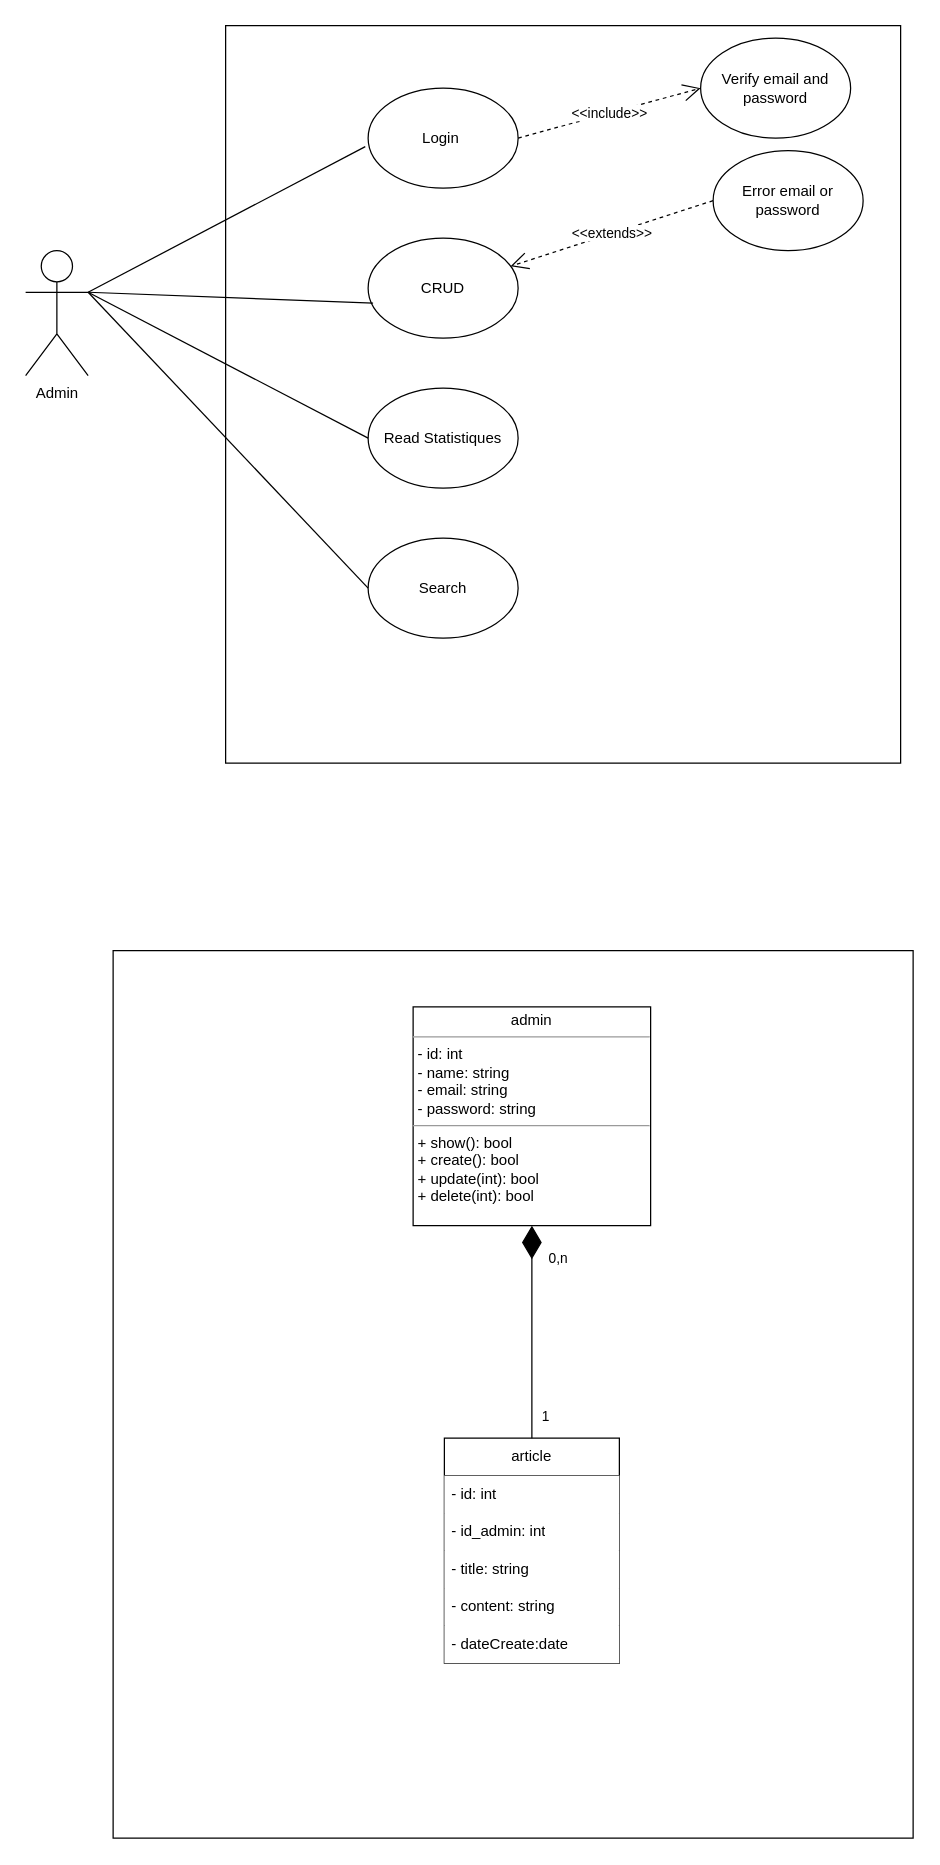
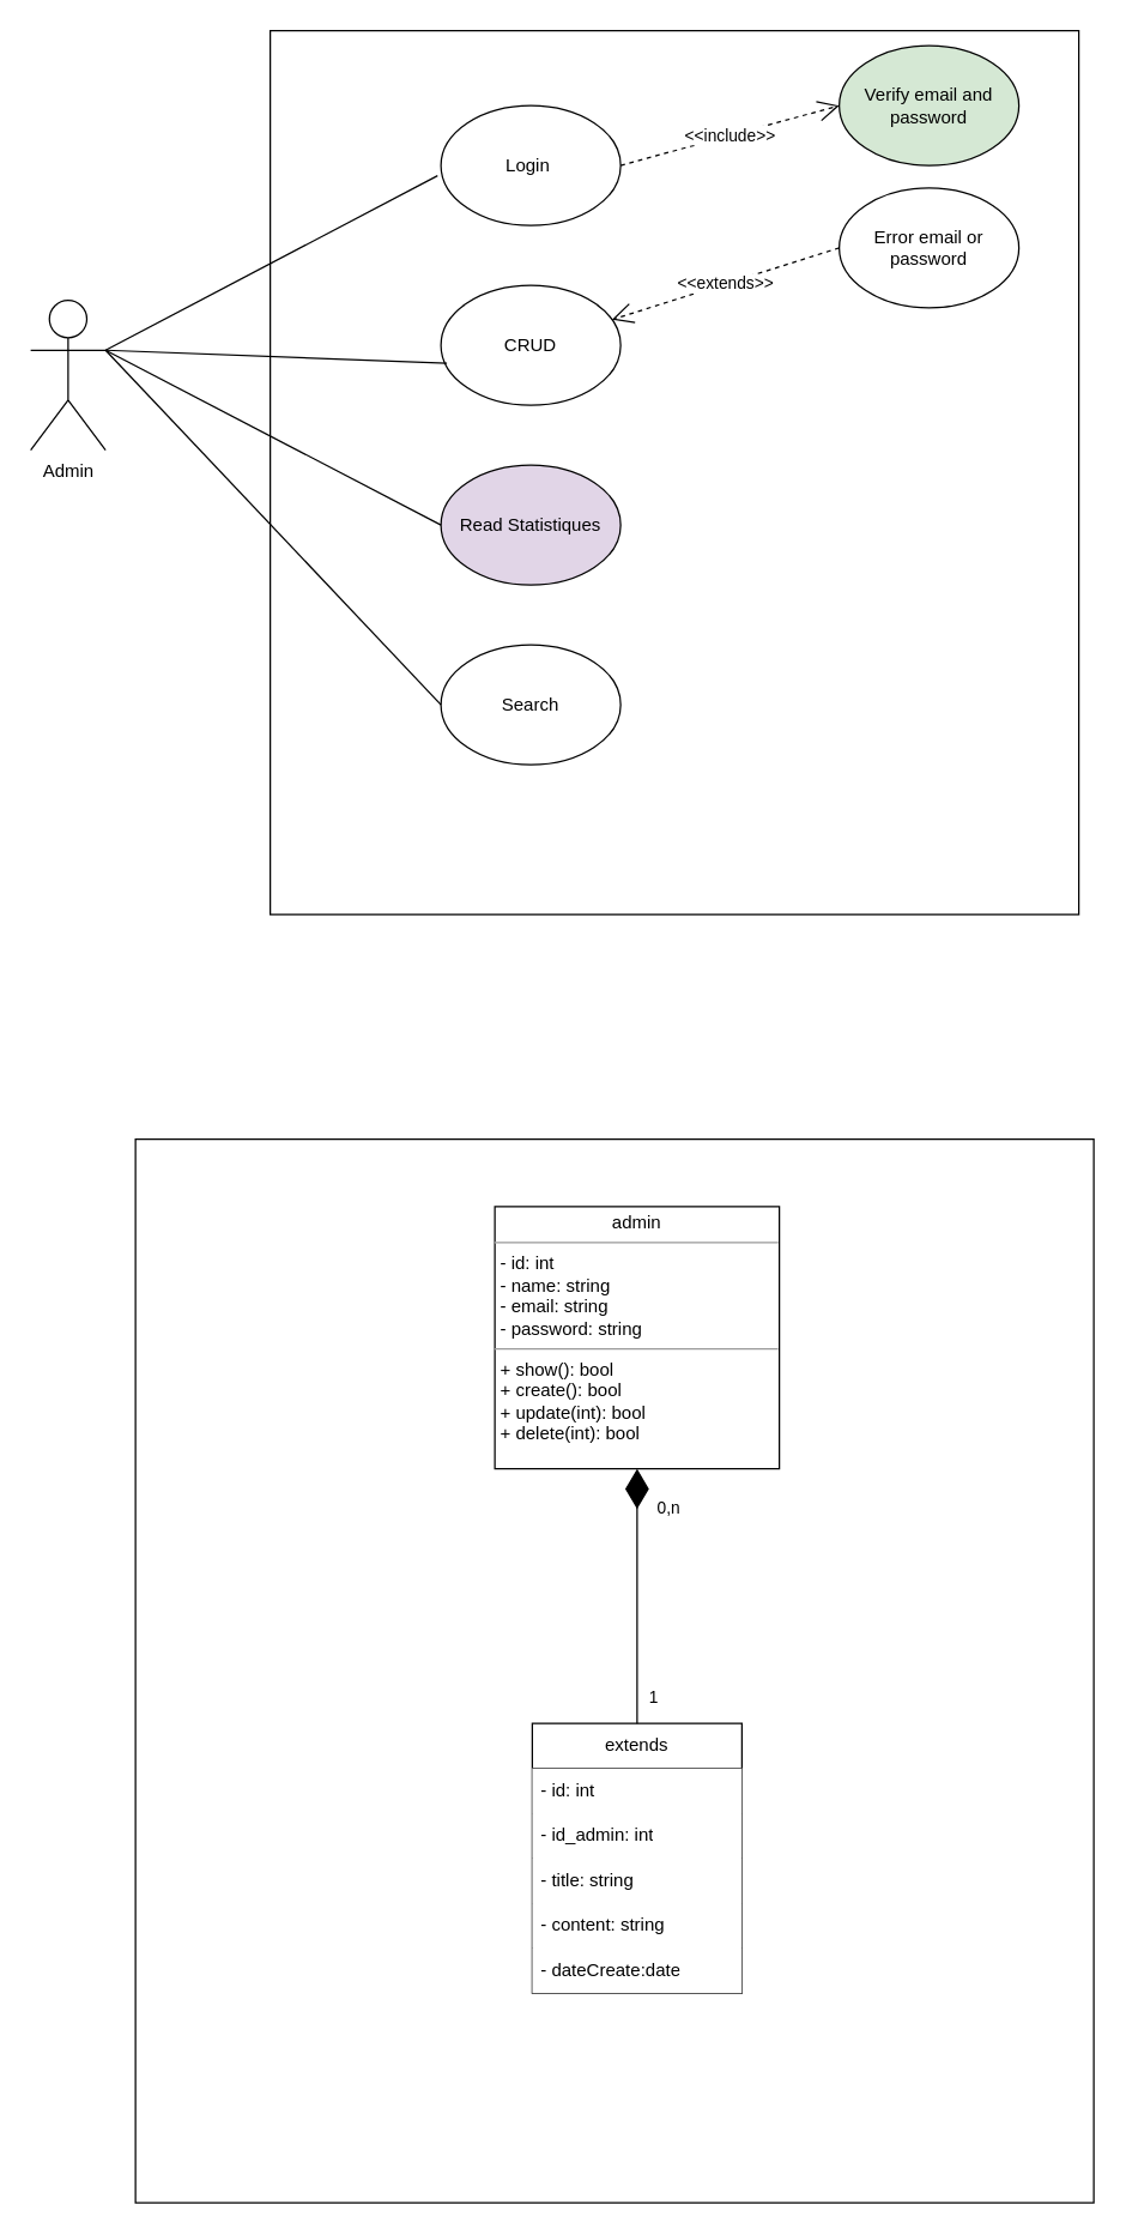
  <mxCell id="0" />
  <mxCell id="1" parent="0" />
  <mxCell id="2" value="" style="rounded=0;whiteSpace=wrap;html=1;" vertex="1" parent="1"><mxGeometry x="180" y="20" width="540" height="590" as="geometry" /></mxCell>
  <mxCell id="3" value="Admin" style="shape=umlActor;verticalLabelPosition=bottom;verticalAlign=top;html=1;outlineConnect=0;" vertex="1" parent="1"><mxGeometry x="20" y="200" width="50" height="100" as="geometry" /></mxCell>
  <mxCell id="4" value="Login&amp;nbsp;" style="ellipse;whiteSpace=wrap;html=1;" vertex="1" parent="1"><mxGeometry x="294" y="70" width="120" height="80" as="geometry" /></mxCell>
  <mxCell id="5" value="CRUD" style="ellipse;whiteSpace=wrap;html=1;" vertex="1" parent="1"><mxGeometry x="294" y="190" width="120" height="80" as="geometry" /></mxCell>
- <mxCell id="6" value="Read Statistiques" style="ellipse;whiteSpace=wrap;html=1;" vertex="1" parent="1"><mxGeometry x="294" y="310" width="120" height="80" as="geometry" /></mxCell>
+ <mxCell id="6" value="Read Statistiques" style="ellipse;whiteSpace=wrap;html=1;fillColor=#e1d5e7;" vertex="1" parent="1"><mxGeometry x="294" y="310" width="120" height="80" as="geometry" /></mxCell>
  <mxCell id="7" value="Search" style="ellipse;whiteSpace=wrap;html=1;" vertex="1" parent="1"><mxGeometry x="294" y="430" width="120" height="80" as="geometry" /></mxCell>
  <mxCell id="8" value="" style="endArrow=none;html=1;rounded=0;exitX=1;exitY=0.333;exitDx=0;exitDy=0;exitPerimeter=0;entryX=-0.019;entryY=0.585;entryDx=0;entryDy=0;entryPerimeter=0;" edge="1" parent="1" source="3" target="4"><mxGeometry width="50" height="50" relative="1" as="geometry"><mxPoint x="270" y="330" as="sourcePoint" /><mxPoint x="320" y="280" as="targetPoint" /></mxGeometry></mxCell>
  <mxCell id="9" value="" style="endArrow=none;html=1;rounded=0;exitX=1;exitY=0.333;exitDx=0;exitDy=0;exitPerimeter=0;entryX=0.033;entryY=0.65;entryDx=0;entryDy=0;entryPerimeter=0;" edge="1" parent="1" source="3" target="5"><mxGeometry width="50" height="50" relative="1" as="geometry"><mxPoint x="270" y="330" as="sourcePoint" /><mxPoint x="320" y="280" as="targetPoint" /></mxGeometry></mxCell>
  <mxCell id="10" value="" style="endArrow=none;html=1;rounded=0;exitX=1;exitY=0.333;exitDx=0;exitDy=0;exitPerimeter=0;entryX=0;entryY=0.5;entryDx=0;entryDy=0;" edge="1" parent="1" source="3" target="6"><mxGeometry width="50" height="50" relative="1" as="geometry"><mxPoint x="80" y="243.333" as="sourcePoint" /><mxPoint x="307.96" y="252" as="targetPoint" /></mxGeometry></mxCell>
  <mxCell id="11" value="" style="endArrow=none;html=1;rounded=0;exitX=1;exitY=0.333;exitDx=0;exitDy=0;exitPerimeter=0;entryX=0;entryY=0.5;entryDx=0;entryDy=0;" edge="1" parent="1" source="3" target="7"><mxGeometry width="50" height="50" relative="1" as="geometry"><mxPoint x="90" y="253.333" as="sourcePoint" /><mxPoint x="304" y="360" as="targetPoint" /></mxGeometry></mxCell>
- <mxCell id="12" value="Verify email and password" style="ellipse;whiteSpace=wrap;html=1;" vertex="1" parent="1"><mxGeometry x="560" y="30" width="120" height="80" as="geometry" /></mxCell>
- <mxCell id="13" value="Error email or password" style="ellipse;whiteSpace=wrap;html=1;" vertex="1" parent="1"><mxGeometry x="570" y="120" width="120" height="80" as="geometry" /></mxCell>
+ <mxCell id="12" value="Verify email and password" style="ellipse;whiteSpace=wrap;html=1;fillColor=#d5e8d4;" vertex="1" parent="1"><mxGeometry x="560" y="30" width="120" height="80" as="geometry" /></mxCell>
+ <mxCell id="13" value="Error email or password" style="ellipse;whiteSpace=wrap;html=1;" vertex="1" parent="1"><mxGeometry x="560" y="125" width="120" height="80" as="geometry" /></mxCell>
  <mxCell id="14" value="&amp;lt;&amp;lt;include&amp;gt;&amp;gt;" style="endArrow=open;endSize=12;dashed=1;html=1;rounded=0;exitX=1;exitY=0.5;exitDx=0;exitDy=0;entryX=0;entryY=0.5;entryDx=0;entryDy=0;" edge="1" parent="1" source="4" target="12"><mxGeometry width="160" relative="1" as="geometry"><mxPoint x="220" y="130" as="sourcePoint" /><mxPoint x="380" y="130" as="targetPoint" /></mxGeometry></mxCell>
  <mxCell id="15" value="&amp;lt;&amp;lt;extends&amp;gt;&amp;gt;" style="endArrow=open;endSize=12;dashed=1;html=1;rounded=0;exitX=0;exitY=0.5;exitDx=0;exitDy=0;" edge="1" parent="1" source="13" target="5"><mxGeometry width="160" relative="1" as="geometry"><mxPoint x="220" y="120" as="sourcePoint" /><mxPoint x="380" y="120" as="targetPoint" /></mxGeometry></mxCell>
  <mxCell id="16" value="" style="rounded=0;whiteSpace=wrap;html=1;fillColor=none;" vertex="1" parent="1"><mxGeometry x="90" y="760" width="640" height="710" as="geometry" /></mxCell>
- <mxCell id="17" value="article" style="swimlane;fontStyle=0;childLayout=stackLayout;horizontal=1;startSize=30;horizontalStack=0;resizeParent=1;resizeParentMax=0;resizeLast=0;collapsible=1;marginBottom=0;whiteSpace=wrap;html=1;" vertex="1" parent="1"><mxGeometry x="355" y="1150" width="140" height="180" as="geometry" /></mxCell>
+ <mxCell id="17" value="extends" style="swimlane;fontStyle=0;childLayout=stackLayout;horizontal=1;startSize=30;horizontalStack=0;resizeParent=1;resizeParentMax=0;resizeLast=0;collapsible=1;marginBottom=0;whiteSpace=wrap;html=1;" vertex="1" parent="1"><mxGeometry x="355" y="1150" width="140" height="180" as="geometry" /></mxCell>
  <mxCell id="18" value="- id: int&amp;nbsp;" style="text;align=left;verticalAlign=middle;spacingLeft=4;spacingRight=4;overflow=hidden;points=[[0,0.5],[1,0.5]];portConstraint=eastwest;rotatable=0;whiteSpace=wrap;html=1;fillColor=default;" vertex="1" parent="17"><mxGeometry y="30" width="140" height="30" as="geometry" /></mxCell>
  <mxCell id="19" value="- id_admin: int" style="text;align=left;verticalAlign=middle;spacingLeft=4;spacingRight=4;overflow=hidden;points=[[0,0.5],[1,0.5]];portConstraint=eastwest;rotatable=0;whiteSpace=wrap;html=1;fillColor=default;" vertex="1" parent="17"><mxGeometry y="60" width="140" height="30" as="geometry" /></mxCell>
  <mxCell id="20" value="- title: string" style="text;align=left;verticalAlign=middle;spacingLeft=4;spacingRight=4;overflow=hidden;points=[[0,0.5],[1,0.5]];portConstraint=eastwest;rotatable=0;whiteSpace=wrap;html=1;fillColor=default;" vertex="1" parent="17"><mxGeometry y="90" width="140" height="30" as="geometry" /></mxCell>
  <mxCell id="21" value="- content: string&amp;nbsp;" style="text;align=left;verticalAlign=middle;spacingLeft=4;spacingRight=4;overflow=hidden;points=[[0,0.5],[1,0.5]];portConstraint=eastwest;rotatable=0;whiteSpace=wrap;html=1;fillColor=default;" vertex="1" parent="17"><mxGeometry y="120" width="140" height="30" as="geometry" /></mxCell>
  <mxCell id="22" value="- dateCreate:date" style="text;align=left;verticalAlign=middle;spacingLeft=4;spacingRight=4;overflow=hidden;points=[[0,0.5],[1,0.5]];portConstraint=eastwest;rotatable=0;whiteSpace=wrap;html=1;fillColor=default;" vertex="1" parent="17"><mxGeometry y="150" width="140" height="30" as="geometry" /></mxCell>
  <mxCell id="23" value="" style="endArrow=diamondThin;endFill=1;endSize=24;html=1;rounded=0;entryX=0.5;entryY=1;entryDx=0;entryDy=0;" edge="1" parent="1" source="17" target="26"><mxGeometry width="160" relative="1" as="geometry"><mxPoint x="220" y="1040" as="sourcePoint" /><mxPoint x="380" y="980" as="targetPoint" /></mxGeometry></mxCell>
  <mxCell id="24" value="0,n" style="edgeLabel;html=1;align=center;verticalAlign=middle;resizable=0;points=[];" vertex="1" connectable="0" parent="23"><mxGeometry x="0.76" y="-2" relative="1" as="geometry"><mxPoint x="18" y="5" as="offset" /></mxGeometry></mxCell>
  <mxCell id="25" value="1" style="edgeLabel;html=1;align=center;verticalAlign=middle;resizable=0;points=[];" vertex="1" connectable="0" parent="23"><mxGeometry x="-0.577" y="1" relative="1" as="geometry"><mxPoint x="11" y="18" as="offset" /></mxGeometry></mxCell>
  <mxCell id="26" value="&lt;p style=&quot;margin:0px;margin-top:4px;text-align:center;&quot;&gt;&lt;span style=&quot;&quot;&gt;admin&lt;/span&gt;&lt;br&gt;&lt;/p&gt;&lt;hr size=&quot;1&quot;&gt;&lt;p style=&quot;margin:0px;margin-left:4px;&quot;&gt;-&amp;nbsp;&lt;span style=&quot;&quot;&gt;id&lt;/span&gt;: int&lt;br&gt;-&amp;nbsp;&lt;span style=&quot;&quot;&gt;name&lt;/span&gt;: string&lt;/p&gt;&lt;p style=&quot;margin:0px;margin-left:4px;&quot;&gt;- email: string&amp;nbsp;&lt;/p&gt;&lt;p style=&quot;margin:0px;margin-left:4px;&quot;&gt;- password: string&amp;nbsp;&lt;/p&gt;&lt;hr size=&quot;1&quot;&gt;&lt;p style=&quot;margin:0px;margin-left:4px;&quot;&gt;+ show(): bool&lt;/p&gt;&lt;p style=&quot;margin:0px;margin-left:4px;&quot;&gt;+ create(): bool&lt;/p&gt;&lt;p style=&quot;margin:0px;margin-left:4px;&quot;&gt;+ update(int): bool&lt;/p&gt;&lt;p style=&quot;margin:0px;margin-left:4px;&quot;&gt;+ delete(int): bool&lt;br&gt;&lt;br&gt;&lt;/p&gt;" style="verticalAlign=top;align=left;overflow=fill;fontSize=12;fontFamily=Helvetica;html=1;" vertex="1" parent="1"><mxGeometry x="330" y="805" width="190" height="175" as="geometry" /></mxCell>
